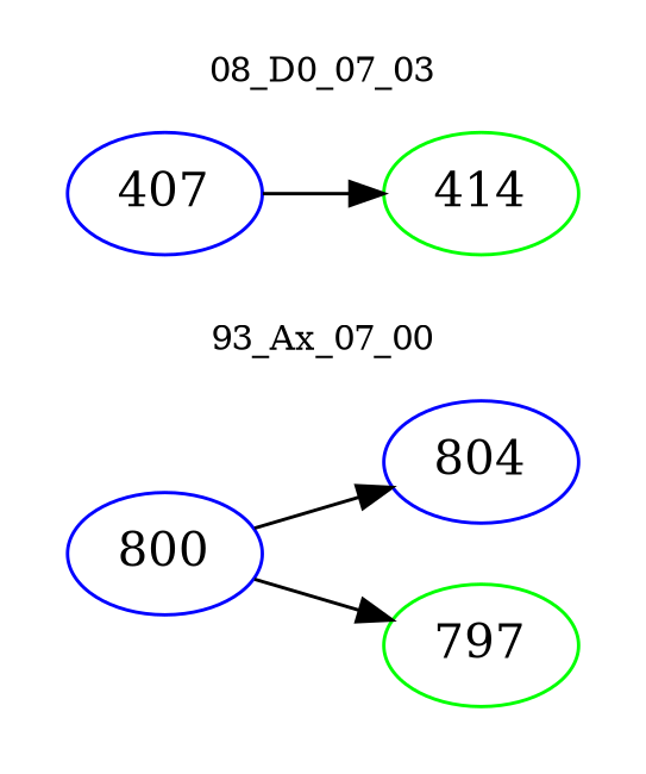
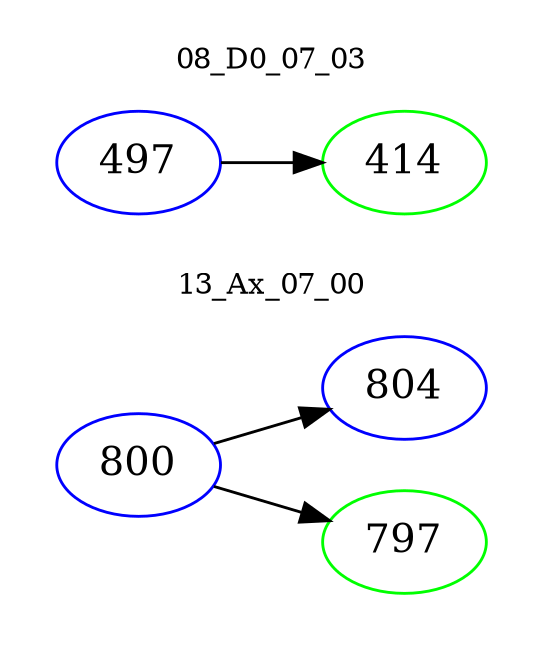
  digraph {
    rankdir=LR
    node [color=blue]
    edge [color=black]
    n1 [label=800]
    n2 [color=green label=797]
    n3 [label=804]
-   n4 [label=407]
+   n4 [label=497]
    n5 [color=green label=414]
    subgraph cluster_1 {
      color=white
      fontsize=10
-     label="93_Ax_07_00"
+     label="13_Ax_07_00"
      n1
      n2
      n3
    }
    subgraph cluster_2 {
      color=white
      fontsize=10
      label="08_D0_07_03"
      n4
      n5
    }
    n1 -> n2
    n1 -> n3
    n4 -> n5
  }
